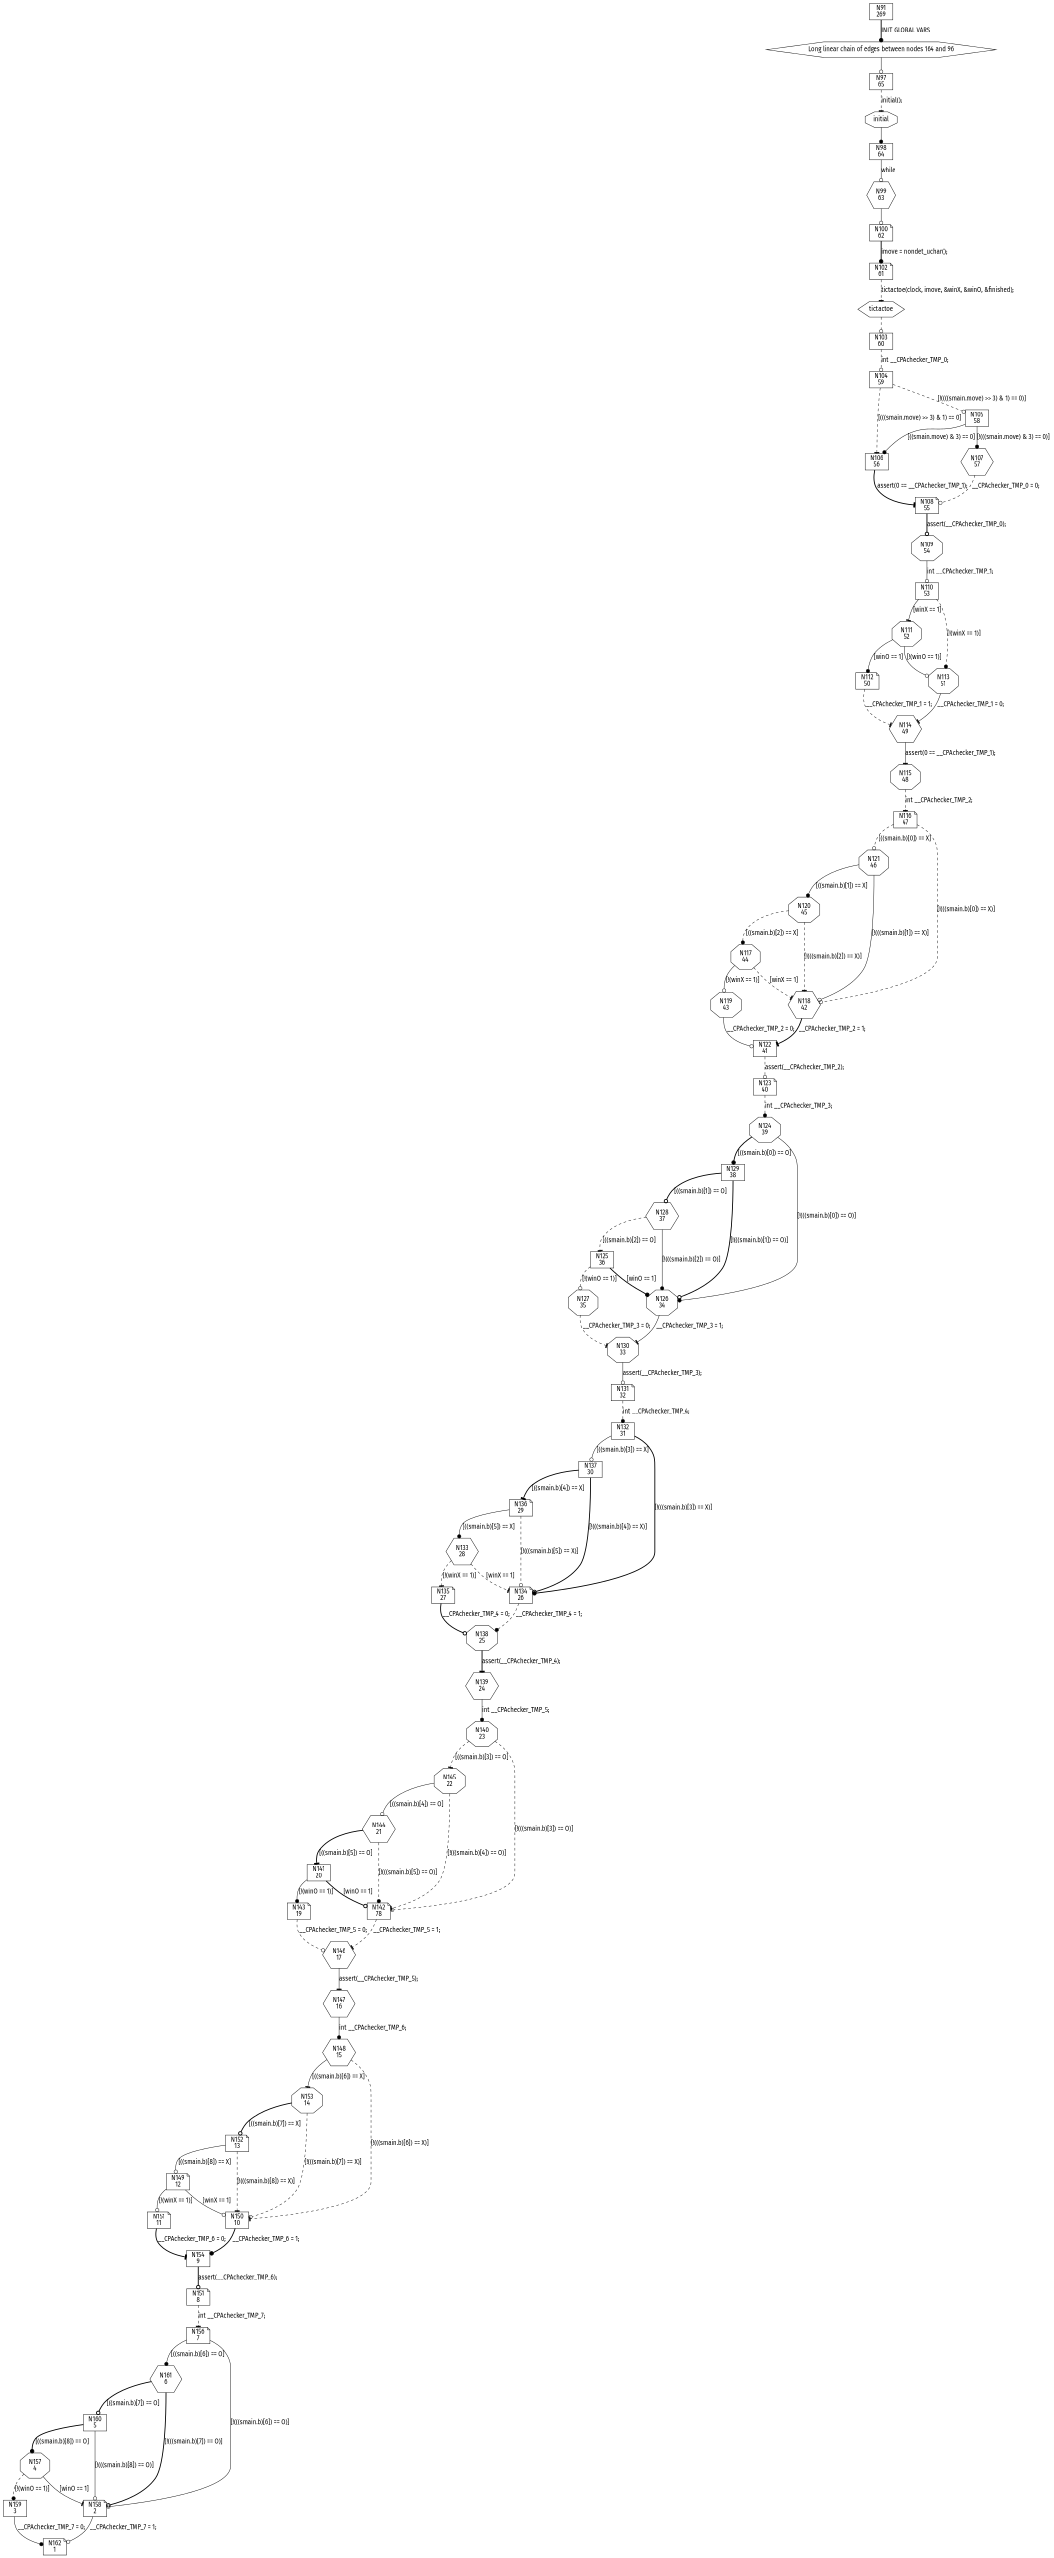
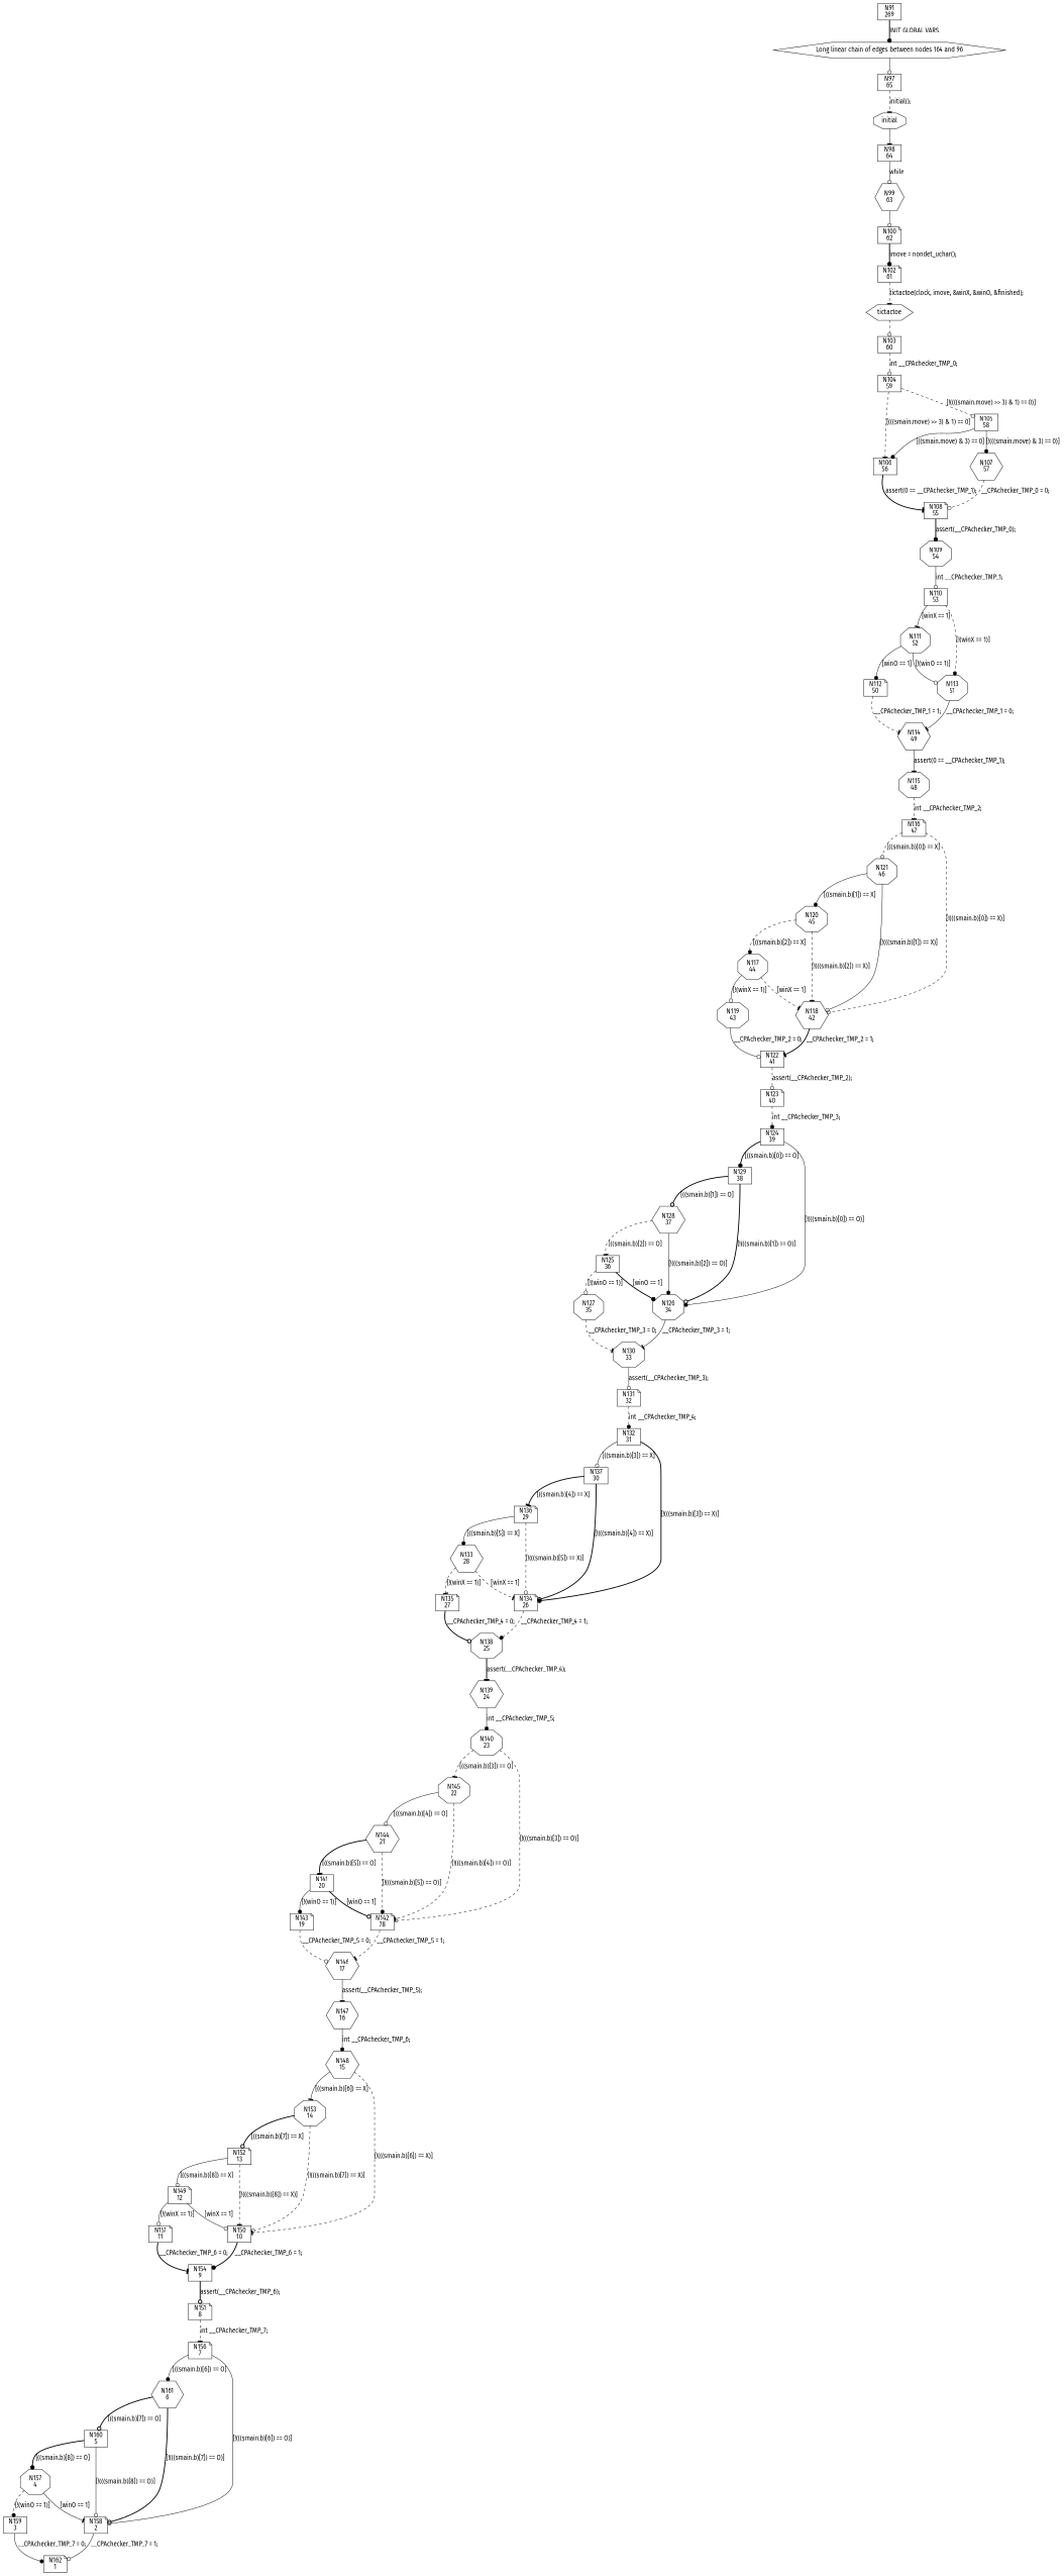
  digraph {
    fontname="Fira Sans"
    node [fontname="Fira Sans" shape=note]
    edge [arrowhead=odot fontname="Fira Sans" style=solid]
    n1 [label="N91\n269" shape=box]
    n2 [fillcolor=white label="Long linear chain of edges between nodes 164 and 96" penwidth=1 shape=hexagon style="filled,bold"]
    n3 [label="N97\n65" shape=box]
    n4 [label=initial shape=octagon]
    n5 [label="N98\n64" shape=box]
    n6 [label="N99\n63" shape=hexagon]
    n7 [label="N100\n62"]
    n8 [label="N102\n61"]
    n9 [label=tictactoe shape=hexagon]
    n10 [label="N103\n60" shape=box]
    n11 [label="N104\n59" shape=box]
    n12 [label="N106\n56" shape=box]
    n13 [label="N105\n58" shape=box]
    n14 [label="N108\n55"]
    n15 [label="N107\n57" shape=hexagon]
    n16 [label="N109\n54" shape=octagon]
    n17 [label="N110\n53" shape=box]
    n18 [label="N111\n52" shape=octagon]
    n19 [label="N113\n51" shape=octagon]
    n20 [label="N112\n50"]
    n21 [label="N114\n49" shape=hexagon]
    n22 [label="N115\n48" shape=octagon]
    n23 [label="N116\n47"]
    n24 [label="N121\n46" shape=octagon]
    n25 [label="N118\n42" shape=hexagon]
    n26 [label="N120\n45" shape=octagon]
    n27 [label="N122\n41" shape=box]
    n28 [label="N117\n44" shape=octagon]
    n29 [label="N123\n40"]
-   n30 [label="N124\n39" shape=octagon]
+   n30 [label="N124\n39" shape=box]
    n31 [label="N129\n38" shape=box]
    n32 [label="N126\n34" shape=octagon]
    n33 [label="N128\n37" shape=hexagon]
    n34 [label="N130\n33" shape=octagon]
    n35 [label="N125\n36" shape=box]
    n36 [label="N131\n32"]
    n37 [label="N132\n31" shape=box]
    n38 [label="N137\n30" shape=box]
    n39 [label="N134\n26"]
    n40 [label="N136\n29"]
    n41 [label="N138\n25" shape=octagon]
    n42 [label="N133\n28" shape=hexagon]
    n43 [label="N139\n24" shape=hexagon]
    n44 [label="N140\n23" shape=octagon]
    n45 [label="N145\n22" shape=octagon]
    n46 [label="N142\n78"]
    n47 [label="N144\n21" shape=hexagon]
    n48 [label="N146\n17" shape=hexagon]
    n49 [label="N141\n20" shape=box]
    n50 [label="N147\n16" shape=hexagon]
    n51 [label="N148\n15" shape=hexagon]
    n52 [label="N153\n14" shape=octagon]
    n53 [label="N150\n10" shape=box]
    n54 [label="N152\n13"]
    n55 [label="N154\n9" shape=box]
    n56 [label="N149\n12"]
    n57 [label="N151\n8"]
    n58 [label="N156\n7"]
    n59 [label="N161\n6" shape=hexagon]
    n60 [label="N158\n2"]
    n61 [label="N160\n5" shape=box]
    n62 [label="N162\n1"]
    n63 [label="N157\n4" shape=octagon]
    n64 [label="N159\n3" shape=box]
    n65 [label="N151\n11"]
    n66 [label="N143\n19"]
    n67 [label="N135\n27"]
    n68 [label="N127\n35" shape=octagon]
    n69 [label="N119\n43" shape=octagon]
    n1 -> n2 [arrowhead=dot label="INIT GLOBAL VARS" style=bold]
    n2 -> n3
    n3 -> n4 [arrowhead=tee label="initial();" style=dashed]
-   n4 -> n5 [arrowhead=dot]
+   n4 -> n5 [arrowhead=tee]
    n5 -> n6 [label=while]
    n6 -> n7
    n7 -> n8 [arrowhead=dot label="imove = nondet_uchar();" style=bold]
    n8 -> n9 [arrowhead=tee label="tictactoe(clock, imove, &winX, &winO, &finished);" style=dashed]
    n9 -> n10 [style=dashed]
    n10 -> n11 [label="int __CPAchecker_TMP_0;" style=dashed]
    n11 -> n12 [arrowhead=tee label="[(((smain.move) >> 3) & 1) == 0]" style=dashed]
    n11 -> n13 [label="[!((((smain.move) >> 3) & 1) == 0)]" style=dashed]
    n12 -> n14 [arrowhead=tee label="assert(0 == __CPAchecker_TMP_1);" style=bold]
    n13 -> n12 [arrowhead=dot label="[((smain.move) & 3) == 0]"]
    n13 -> n15 [arrowhead=dot label="[!(((smain.move) & 3) == 0)]"]
-   n14 -> n16 [label="assert(__CPAchecker_TMP_0);" style=bold]
+   n14 -> n16 [arrowhead=dot label="assert(__CPAchecker_TMP_0);" style=bold]
    n15 -> n14 [label="__CPAchecker_TMP_0 = 0;" style=dashed]
    n16 -> n17 [label="int __CPAchecker_TMP_1;"]
    n17 -> n18 [arrowhead=tee label="[winX == 1]"]
    n17 -> n19 [arrowhead=dot label="[!(winX == 1)]" style=dashed]
    n18 -> n19 [label="[!(winO == 1)]"]
    n18 -> n20 [arrowhead=dot label="[winO == 1]"]
    n19 -> n21 [arrowhead=tee label="__CPAchecker_TMP_1 = 0;"]
    n20 -> n21 [arrowhead=tee label="__CPAchecker_TMP_1 = 1;" style=dashed]
    n21 -> n22 [arrowhead=tee label="assert(0 == __CPAchecker_TMP_1);"]
    n22 -> n23 [arrowhead=tee label="int __CPAchecker_TMP_2;" style=dashed]
    n23 -> n24 [label="[((smain.b)[0]) == X]" style=dashed]
    n23 -> n25 [label="[!(((smain.b)[0]) == X)]" style=dashed]
    n24 -> n25 [label="[!(((smain.b)[1]) == X)]"]
    n24 -> n26 [arrowhead=dot label="[((smain.b)[1]) == X]"]
    n25 -> n27 [arrowhead=tee label="__CPAchecker_TMP_2 = 1;" style=bold]
    n26 -> n25 [arrowhead=tee label="[!(((smain.b)[2]) == X)]" style=dashed]
    n26 -> n28 [arrowhead=dot label="[((smain.b)[2]) == X]" style=dashed]
    n27 -> n29 [label="assert(__CPAchecker_TMP_2);" style=dashed]
    n28 -> n25 [arrowhead=tee label="[winX == 1]" style=dashed]
    n28 -> n69 [label="[!(winX == 1)]"]
    n29 -> n30 [arrowhead=dot label="int __CPAchecker_TMP_3;" style=dashed]
    n30 -> n31 [arrowhead=dot label="[((smain.b)[0]) == O]" style=bold]
    n30 -> n32 [arrowhead=dot label="[!(((smain.b)[0]) == O)]"]
    n31 -> n32 [label="[!(((smain.b)[1]) == O)]" style=bold]
    n31 -> n33 [label="[((smain.b)[1]) == O]" style=bold]
    n32 -> n34 [arrowhead=tee label="__CPAchecker_TMP_3 = 1;"]
    n33 -> n32 [arrowhead=dot label="[!(((smain.b)[2]) == O)]"]
    n33 -> n35 [arrowhead=tee label="[((smain.b)[2]) == O]" style=dashed]
    n34 -> n36 [label="assert(__CPAchecker_TMP_3);"]
    n35 -> n32 [arrowhead=dot label="[winO == 1]" style=bold]
    n35 -> n68 [label="[!(winO == 1)]" style=dashed]
    n36 -> n37 [arrowhead=dot label="int __CPAchecker_TMP_4;" style=dashed]
    n37 -> n38 [label="[((smain.b)[3]) == X]"]
    n37 -> n39 [arrowhead=dot label="[!(((smain.b)[3]) == X)]" style=bold]
    n38 -> n39 [label="[!(((smain.b)[4]) == X)]" style=bold]
    n38 -> n40 [arrowhead=tee label="[((smain.b)[4]) == X]" style=bold]
    n39 -> n41 [arrowhead=dot label="__CPAchecker_TMP_4 = 1;" style=dashed]
    n40 -> n39 [label="[!(((smain.b)[5]) == X)]" style=dashed]
    n40 -> n42 [arrowhead=dot label="[((smain.b)[5]) == X]"]
    n41 -> n43 [arrowhead=tee label="assert(__CPAchecker_TMP_4);" style=bold]
    n42 -> n39 [arrowhead=tee label="[winX == 1]" style=dashed]
    n42 -> n67 [arrowhead=tee label="[!(winX == 1)]" style=dashed]
    n43 -> n44 [arrowhead=dot label="int __CPAchecker_TMP_5;"]
    n44 -> n45 [arrowhead=tee label="[((smain.b)[3]) == O]" style=dashed]
    n44 -> n46 [label="[!(((smain.b)[3]) == O)]" style=dashed]
    n45 -> n46 [arrowhead=tee label="[!(((smain.b)[4]) == O)]" style=dashed]
    n45 -> n47 [label="[((smain.b)[4]) == O]"]
    n46 -> n48 [arrowhead=tee label="__CPAchecker_TMP_5 = 1;" style=dashed]
    n47 -> n46 [arrowhead=dot label="[!(((smain.b)[5]) == O)]" style=dashed]
    n47 -> n49 [arrowhead=tee label="[((smain.b)[5]) == O]" style=bold]
    n48 -> n50 [arrowhead=tee label="assert(__CPAchecker_TMP_5);"]
    n49 -> n46 [label="[winO == 1]" style=bold]
    n49 -> n66 [arrowhead=dot label="[!(winO == 1)]"]
    n50 -> n51 [arrowhead=dot label="int __CPAchecker_TMP_6;"]
    n51 -> n52 [arrowhead=tee label="[((smain.b)[6]) == X]"]
    n51 -> n53 [arrowhead=tee label="[!(((smain.b)[6]) == X)]" style=dashed]
    n52 -> n53 [label="[!(((smain.b)[7]) == X)]" style=dashed]
    n52 -> n54 [label="[((smain.b)[7]) == X]" style=bold]
    n53 -> n55 [arrowhead=dot label="__CPAchecker_TMP_6 = 1;" style=bold]
    n54 -> n53 [arrowhead=tee label="[!(((smain.b)[8]) == X)]" style=dashed]
    n54 -> n56 [label="[((smain.b)[8]) == X]"]
    n55 -> n57 [label="assert(__CPAchecker_TMP_6);" style=bold]
    n56 -> n53 [label="[winX == 1]"]
    n56 -> n65 [label="[!(winX == 1)]"]
    n57 -> n58 [arrowhead=tee label="int __CPAchecker_TMP_7;" style=dashed]
    n58 -> n59 [arrowhead=dot label="[((smain.b)[6]) == O]"]
    n58 -> n60 [label="[!(((smain.b)[6]) == O)]"]
    n59 -> n60 [label="[!(((smain.b)[7]) == O)]" style=bold]
    n59 -> n61 [label="[((smain.b)[7]) == O]" style=bold]
    n60 -> n62 [label="__CPAchecker_TMP_7 = 1;"]
    n61 -> n60 [label="[!(((smain.b)[8]) == O)]"]
    n61 -> n63 [arrowhead=dot label="[((smain.b)[8]) == O]" style=bold]
    n63 -> n60 [arrowhead=tee label="[winO == 1]"]
    n63 -> n64 [arrowhead=dot label="[!(winO == 1)]" style=dashed]
    n64 -> n62 [arrowhead=dot label="__CPAchecker_TMP_7 = 0;"]
    n65 -> n55 [arrowhead=tee label="__CPAchecker_TMP_6 = 0;" style=bold]
    n66 -> n48 [label="__CPAchecker_TMP_5 = 0;" style=dashed]
    n67 -> n41 [label="__CPAchecker_TMP_4 = 0;" style=bold]
    n68 -> n34 [arrowhead=tee label="__CPAchecker_TMP_3 = 0;" style=dashed]
    n69 -> n27 [label="__CPAchecker_TMP_2 = 0;"]
  }
